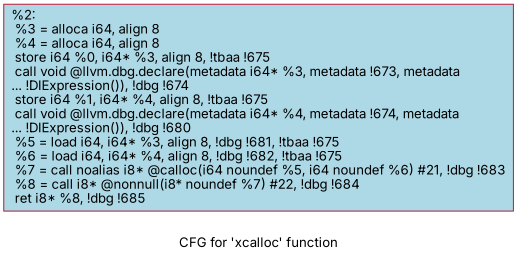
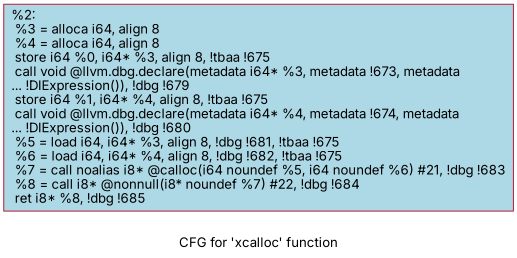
  digraph {
    label="CFG for 'xcalloc' function"
    fontname=Inter
-   n1 [color="#b70d28ff" fillcolor=lightblue label="{%2:\l  %3 = alloca i64, align 8\l  %4 = alloca i64, align 8\l  store i64 %0, i64* %3, align 8, !tbaa !675\l  call void @llvm.dbg.declare(metadata i64* %3, metadata !673, metadata\l... !DIExpression()), !dbg !674\l  store i64 %1, i64* %4, align 8, !tbaa !675\l  call void @llvm.dbg.declare(metadata i64* %4, metadata !674, metadata\l... !DIExpression()), !dbg !680\l  %5 = load i64, i64* %3, align 8, !dbg !681, !tbaa !675\l  %6 = load i64, i64* %4, align 8, !dbg !682, !tbaa !675\l  %7 = call noalias i8* @calloc(i64 noundef %5, i64 noundef %6) #21, !dbg !683\l  %8 = call i8* @nonnull(i8* noundef %7) #22, !dbg !684\l  ret i8* %8, !dbg !685\l}" shape=record style=filled fontname=Inter]
+   n1 [color="#b70d28ff" fillcolor=lightblue label="{%2:\l  %3 = alloca i64, align 8\l  %4 = alloca i64, align 8\l  store i64 %0, i64* %3, align 8, !tbaa !675\l  call void @llvm.dbg.declare(metadata i64* %3, metadata !673, metadata\l... !DIExpression()), !dbg !679\l  store i64 %1, i64* %4, align 8, !tbaa !675\l  call void @llvm.dbg.declare(metadata i64* %4, metadata !674, metadata\l... !DIExpression()), !dbg !680\l  %5 = load i64, i64* %3, align 8, !dbg !681, !tbaa !675\l  %6 = load i64, i64* %4, align 8, !dbg !682, !tbaa !675\l  %7 = call noalias i8* @calloc(i64 noundef %5, i64 noundef %6) #21, !dbg !683\l  %8 = call i8* @nonnull(i8* noundef %7) #22, !dbg !684\l  ret i8* %8, !dbg !685\l}" shape=record style=filled fontname=Inter]
  }
